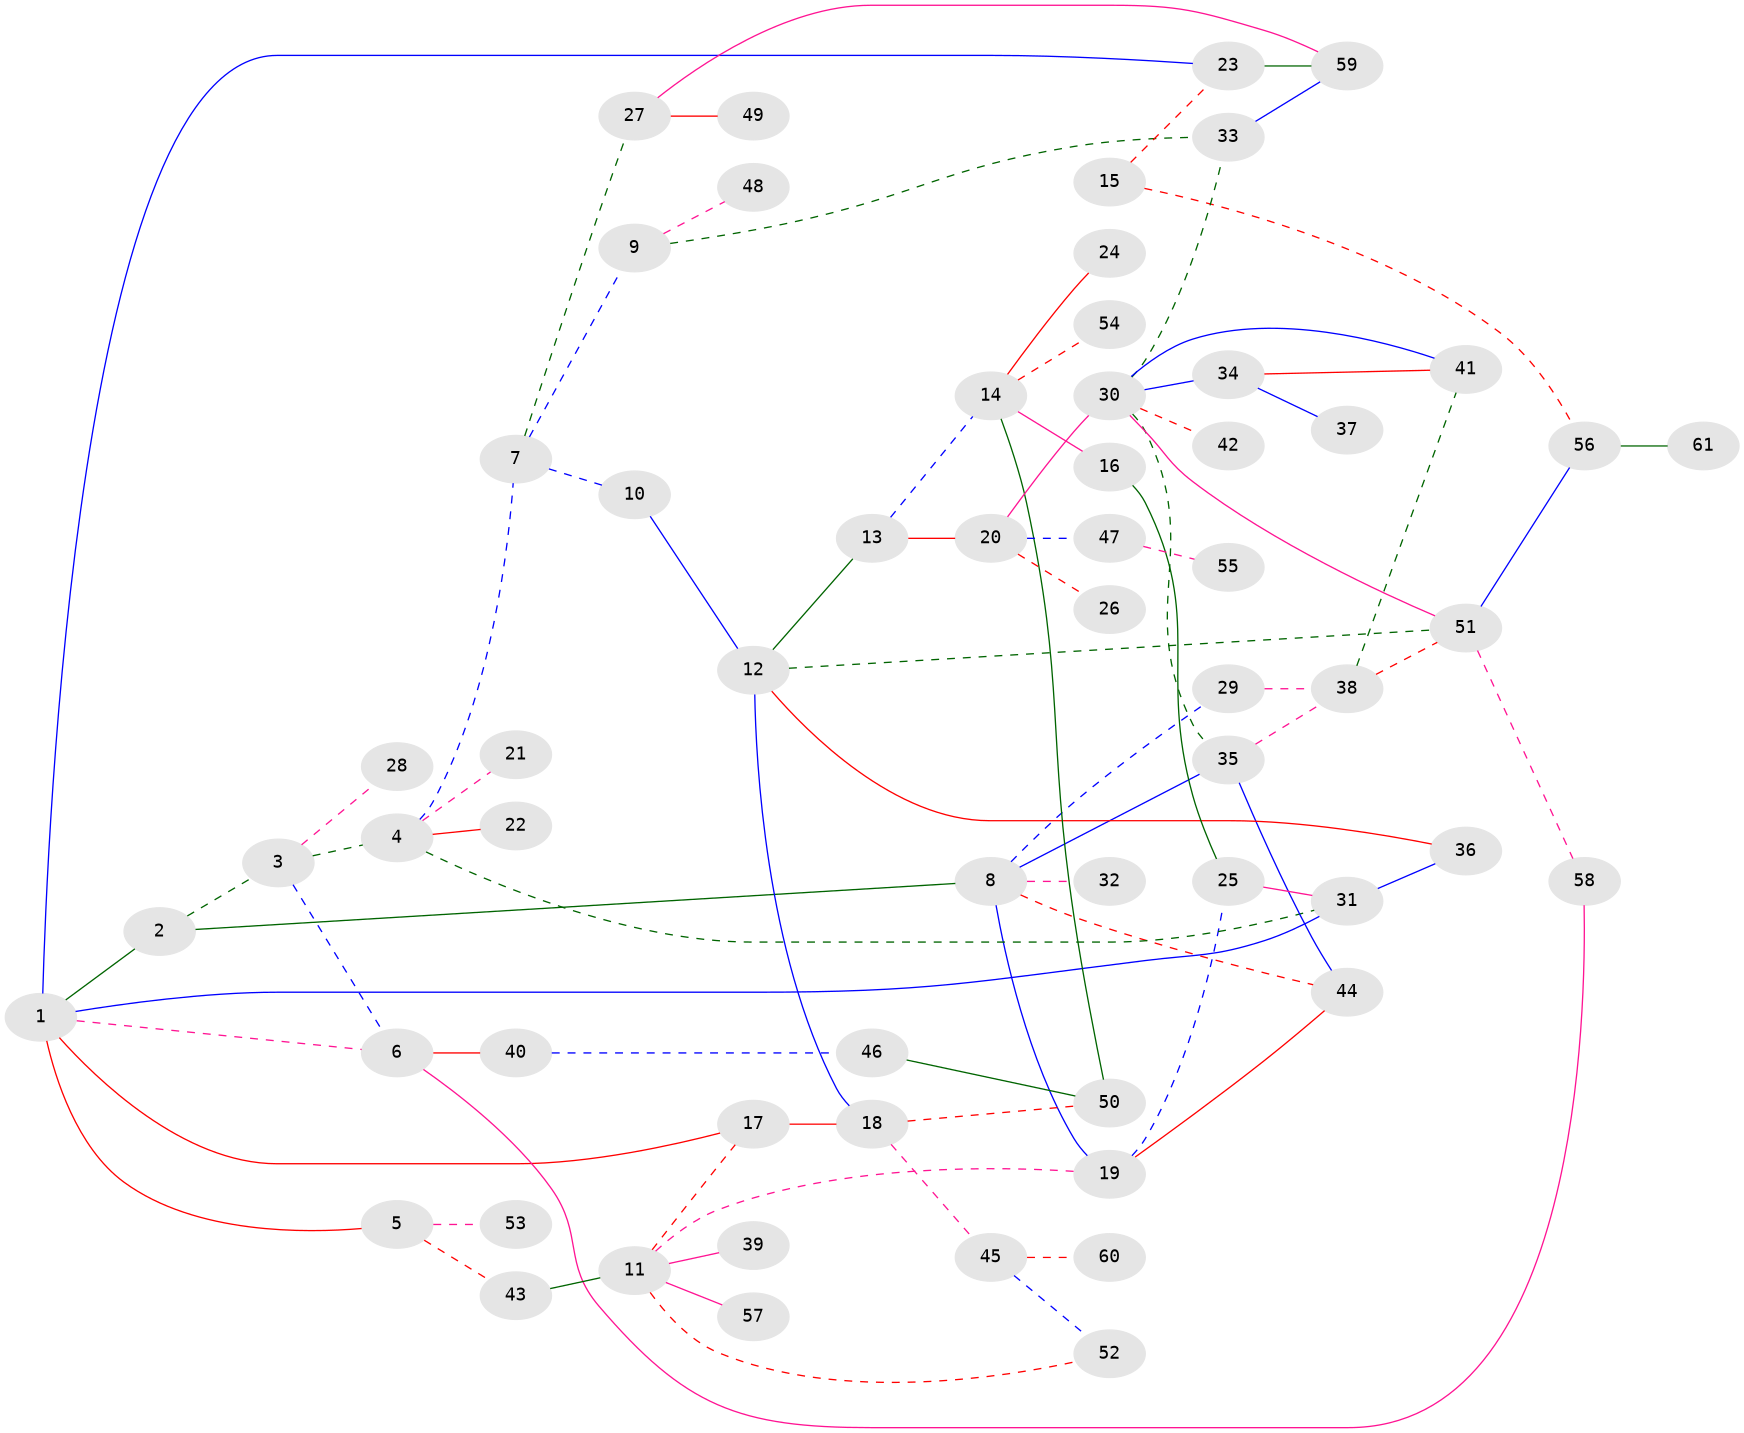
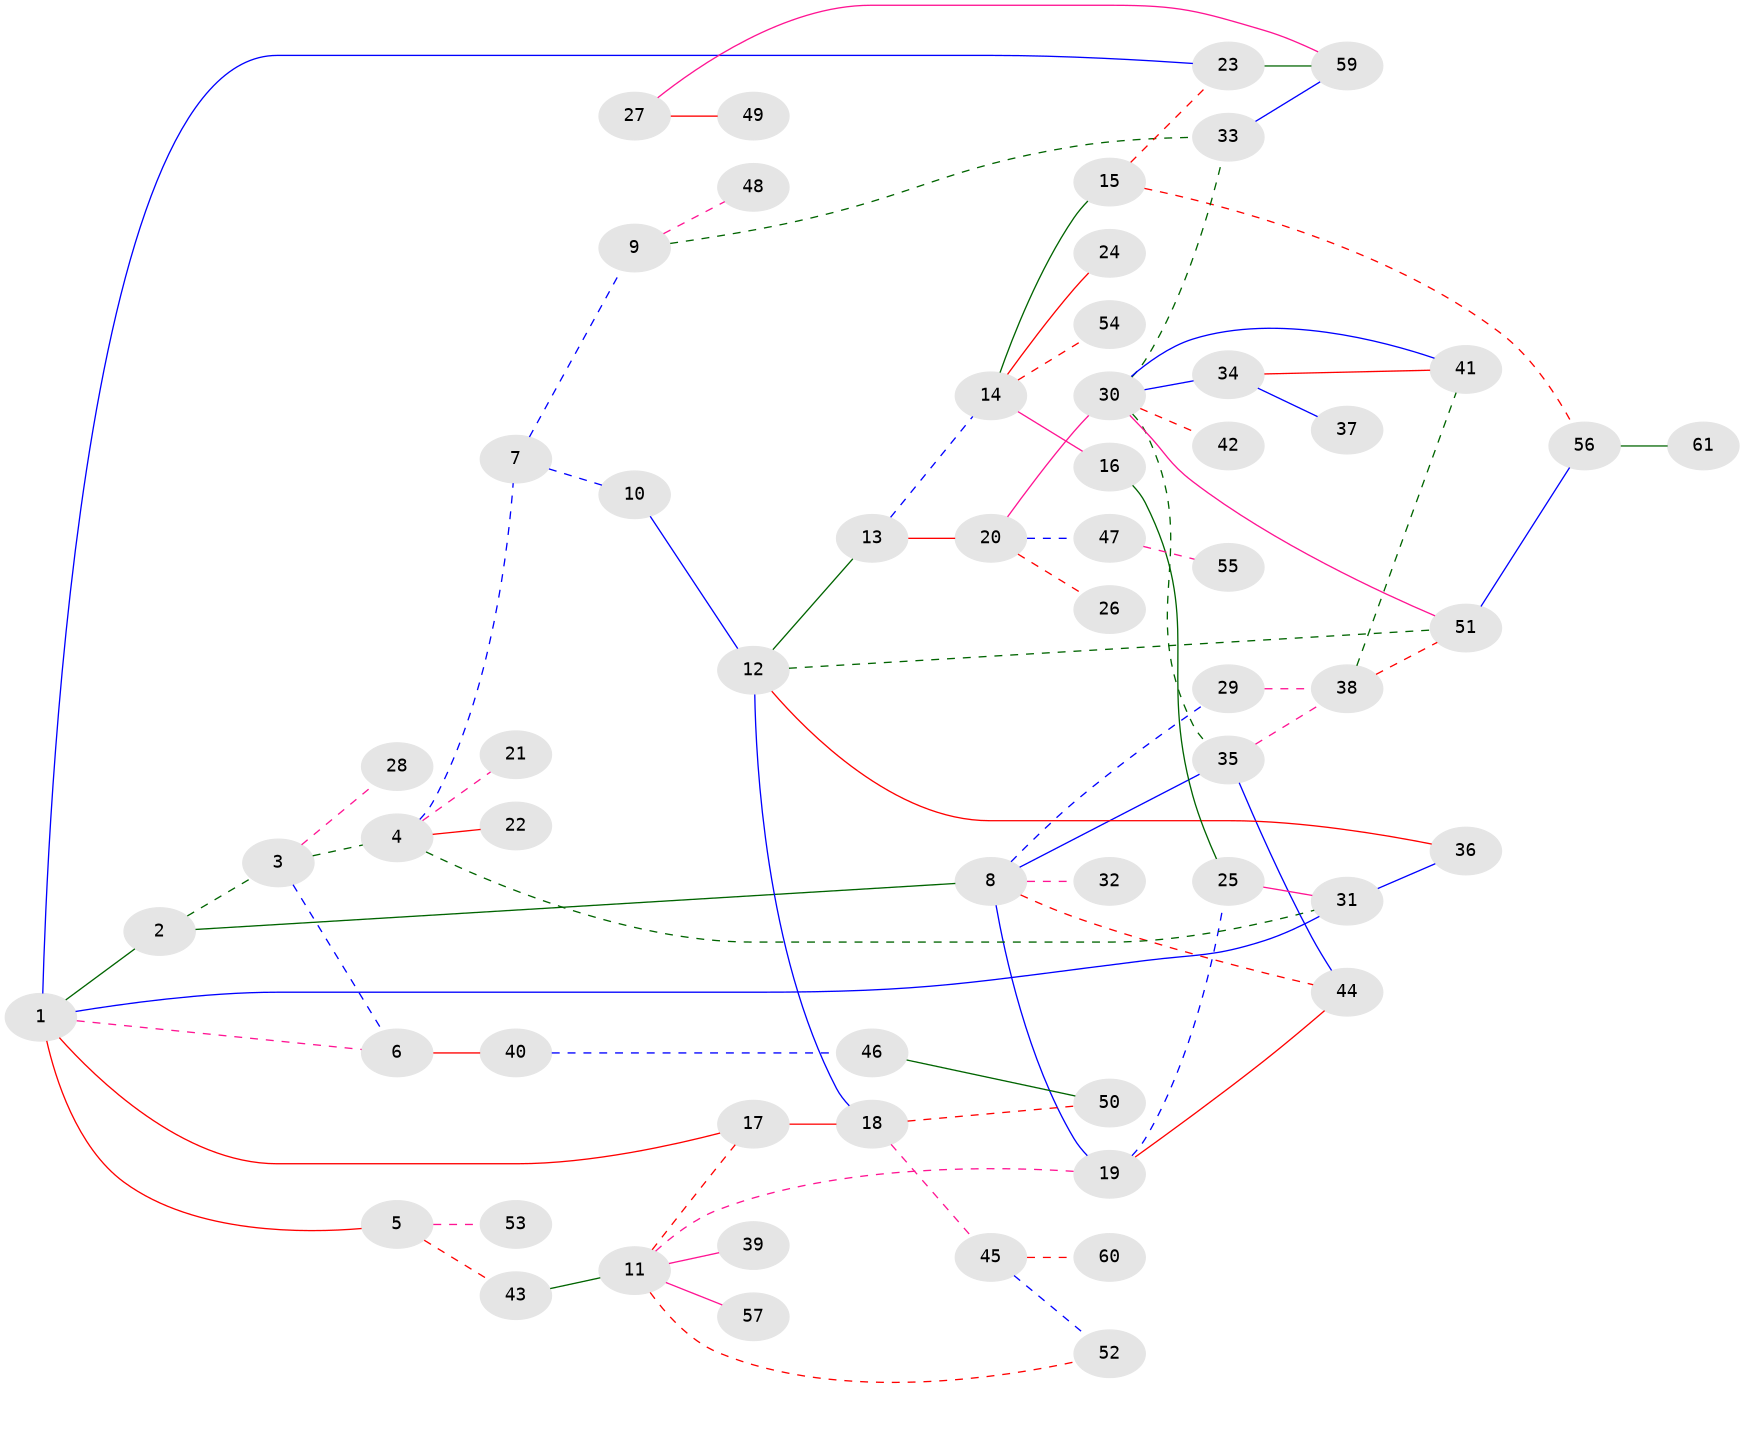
  graph {
    fontname="DejaVu Sans Mono"
    rankdir=LR
    node [color=gray90 fontname="DejaVu Sans Mono" style=filled]
    edge [color=red fontname="DejaVu Sans Mono" style=dashed]
    1
    2
    5
    6
    17
    23
    31
    3
    8
    43
    53
    40
-   58
    11
    19
    39
    52
    57
    18
    59
    36
    4
    28
    29
    32
    35
    44
    7
    21
    22
    9
    10
    27
    46
    33
    48
    12
    49
    25
    38
    13
    51
    14
    20
    45
    50
    56
    15
    16
    24
    54
    26
    30
    47
    61
    60
    34
    41
    42
    55
    37
    1 -- 2 [color=darkgreen style=solid]
    1 -- 5 [style=solid]
    1 -- 6 [color=deeppink]
    1 -- 17 [style=solid]
    1 -- 23 [color=blue style=solid]
    1 -- 31 [color=blue style=solid]
    2 -- 3 [color=darkgreen]
    2 -- 8 [color=darkgreen style=solid]
    5 -- 43
    5 -- 53 [color=deeppink]
    6 -- 40 [style=solid]
-   6 -- 58 [color=deeppink style=solid]
    17 -- 18 [style=solid]
    23 -- 59 [color=darkgreen style=solid]
    31 -- 36 [color=blue style=solid]
    3 -- 6 [color=blue]
    3 -- 4 [color=darkgreen]
    3 -- 28 [color=deeppink]
    8 -- 19 [color=blue style=solid]
    8 -- 29 [color=blue]
    8 -- 32 [color=deeppink]
    8 -- 35 [color=blue style=solid]
    8 -- 44
    43 -- 11 [color=darkgreen style=solid]
    40 -- 46 [color=blue]
    11 -- 17
    11 -- 19 [color=deeppink]
    11 -- 39 [color=deeppink style=solid]
    11 -- 52
    11 -- 57 [color=deeppink style=solid]
    19 -- 44 [style=solid]
    19 -- 25 [color=blue]
    18 -- 45 [color=deeppink]
    18 -- 50
    4 -- 31 [color=darkgreen]
    4 -- 7 [color=blue]
    4 -- 21 [color=deeppink]
    4 -- 22 [style=solid]
    29 -- 38 [color=deeppink]
    35 -- 44 [color=blue style=solid]
    35 -- 38 [color=deeppink]
    7 -- 9 [color=blue]
    7 -- 10 [color=blue]
-   7 -- 27 [color=darkgreen]
    9 -- 33 [color=darkgreen]
    9 -- 48 [color=deeppink]
    10 -- 12 [color=blue style=solid]
    27 -- 59 [color=deeppink style=solid]
    27 -- 49 [style=solid]
    46 -- 50 [color=darkgreen style=solid]
    33 -- 59 [color=blue style=solid]
    12 -- 18 [color=blue style=solid]
    12 -- 36 [style=solid]
    12 -- 13 [color=darkgreen style=solid]
    12 -- 51 [color=darkgreen]
    25 -- 31 [color=deeppink style=solid]
    38 -- 51
    38 -- 41 [color=darkgreen]
    13 -- 14 [color=blue]
    13 -- 20 [style=solid]
-   51 -- 58 [color=deeppink]
    51 -- 56 [color=blue style=solid]
-   14 -- 50 [color=darkgreen style=solid]
+   14 -- 15 [color=darkgreen style=solid]
    14 -- 16 [color=deeppink style=solid]
    14 -- 24 [style=solid]
    14 -- 54
    20 -- 26
    20 -- 30 [color=deeppink style=solid]
    20 -- 47 [color=blue]
    45 -- 52 [color=blue]
    45 -- 60
    56 -- 61 [color=darkgreen style=solid]
    15 -- 23
    15 -- 56
    16 -- 25 [color=darkgreen style=solid]
    30 -- 35 [color=darkgreen]
    30 -- 33 [color=darkgreen]
    30 -- 51 [color=deeppink style=solid]
    30 -- 34 [color=blue style=solid]
    30 -- 41 [color=blue style=solid]
    30 -- 42
    47 -- 55 [color=deeppink]
    34 -- 41 [style=solid]
    34 -- 37 [color=blue style=solid]
  }
